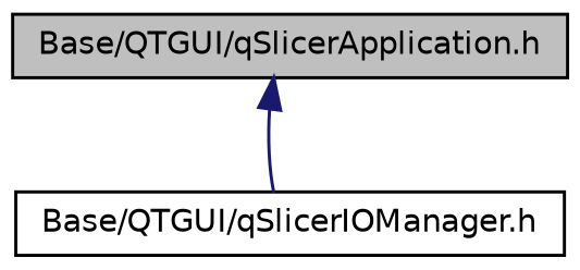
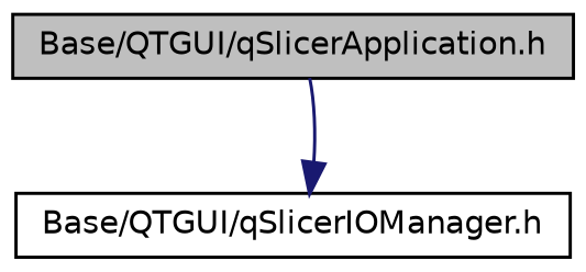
  digraph {
    node [color=black fontname=Helvetica fontsize=10 shape=record]
    n1 [fillcolor=grey75 fontcolor=black height=0.2 label="Base/QTGUI/qSlicerApplication.h" style=filled width=0.4]
    n2 [height=0.2 label="Base/QTGUI/qSlicerIOManager.h" width=0.4]
-   n1 -> n2 [color=midnightblue dir=back fontname=Helvetica fontsize=10 labelfontname=Helvetica labelfontsize=10 style=solid]
+   n2 -> n1 [color=midnightblue dir=back fontname=Helvetica fontsize=10 labelfontname=Helvetica labelfontsize=10 style=solid]
  }
